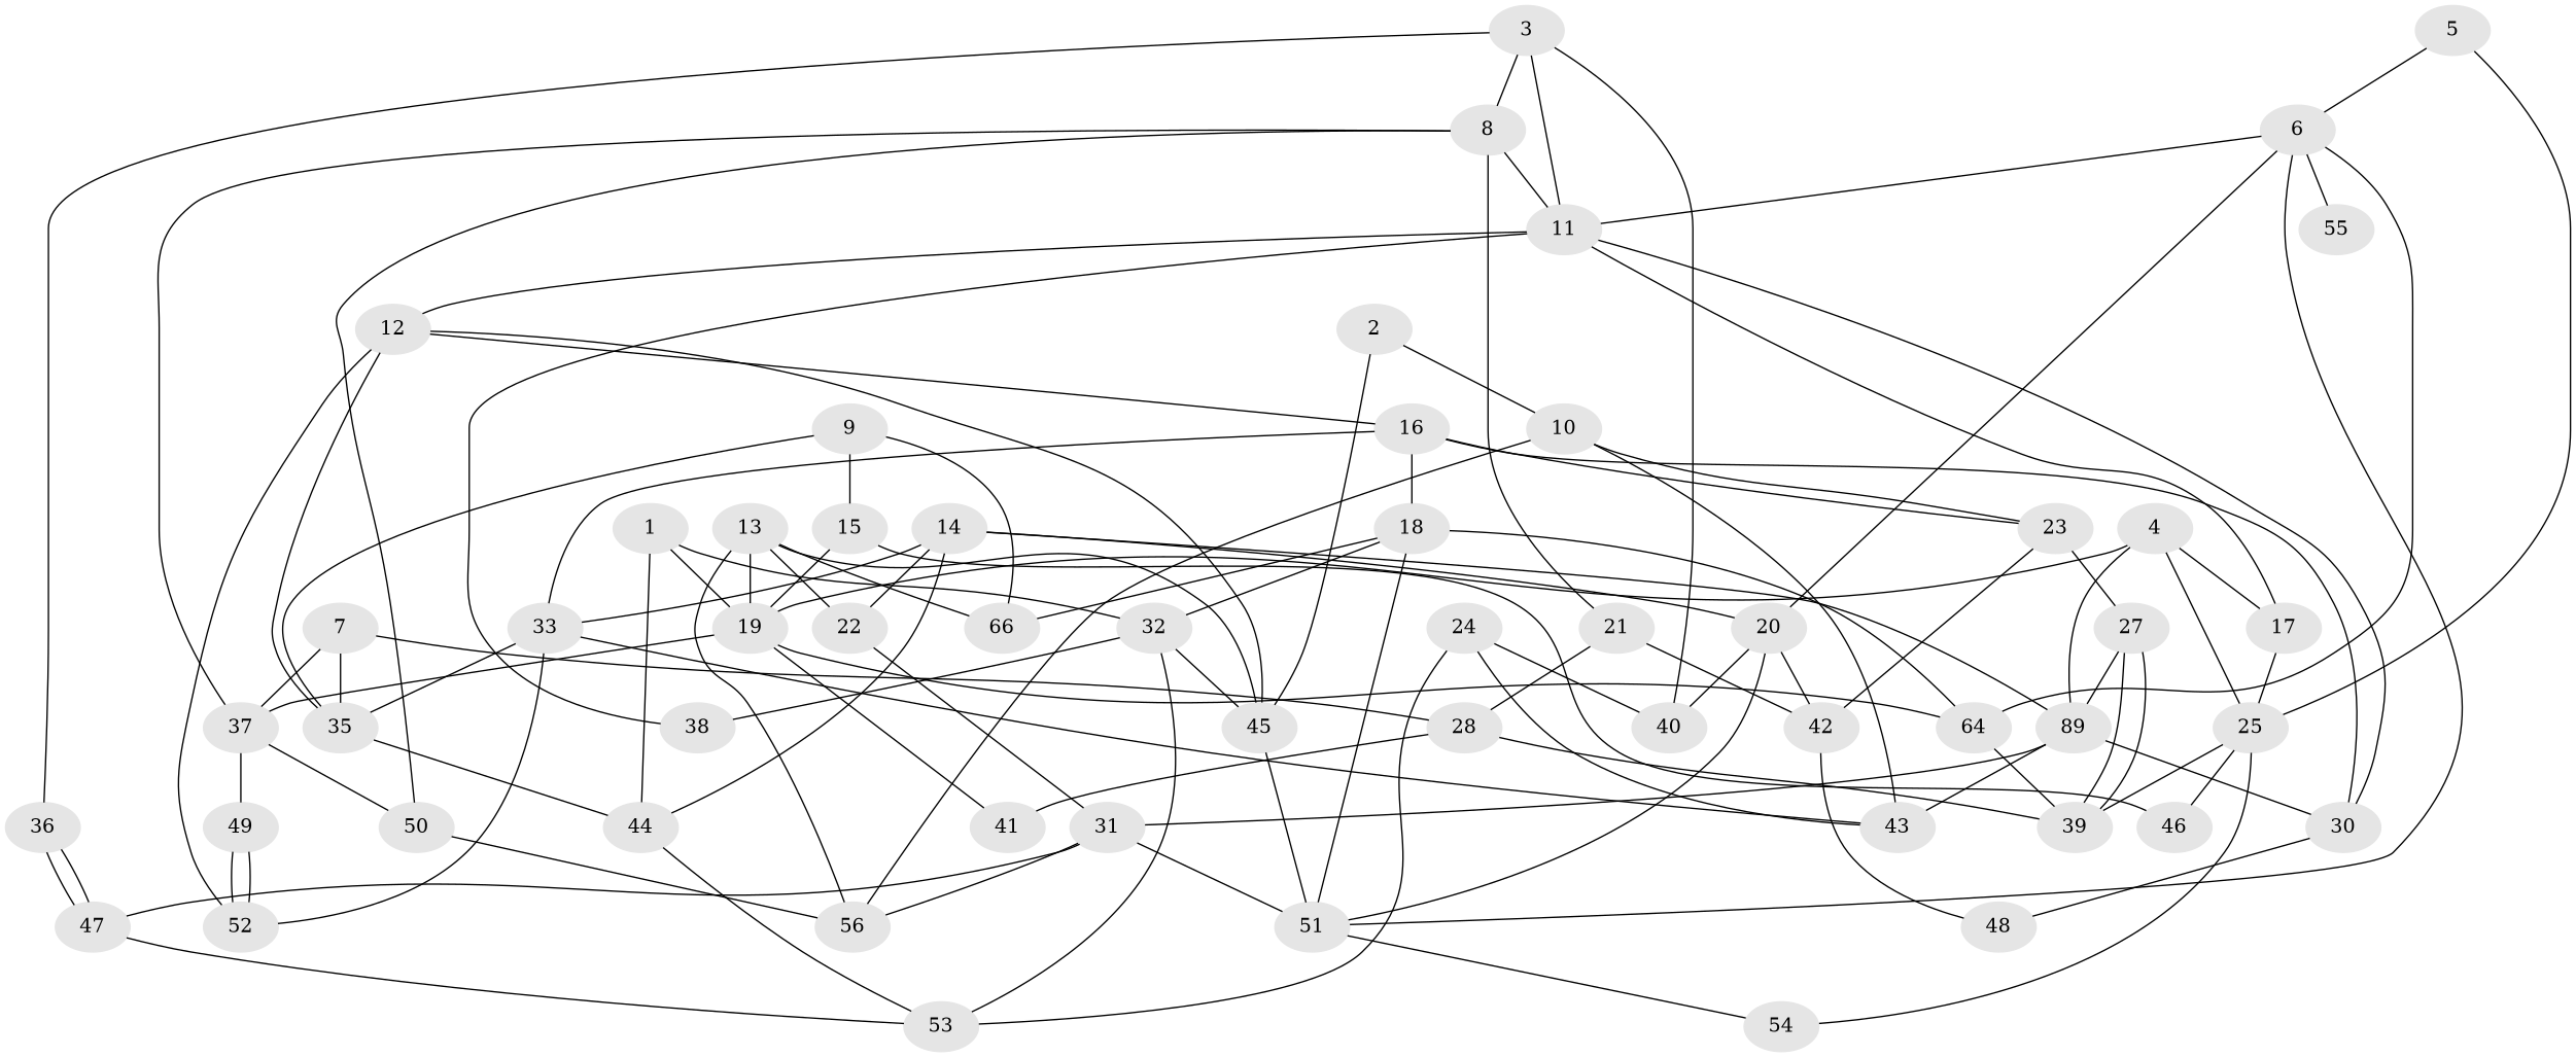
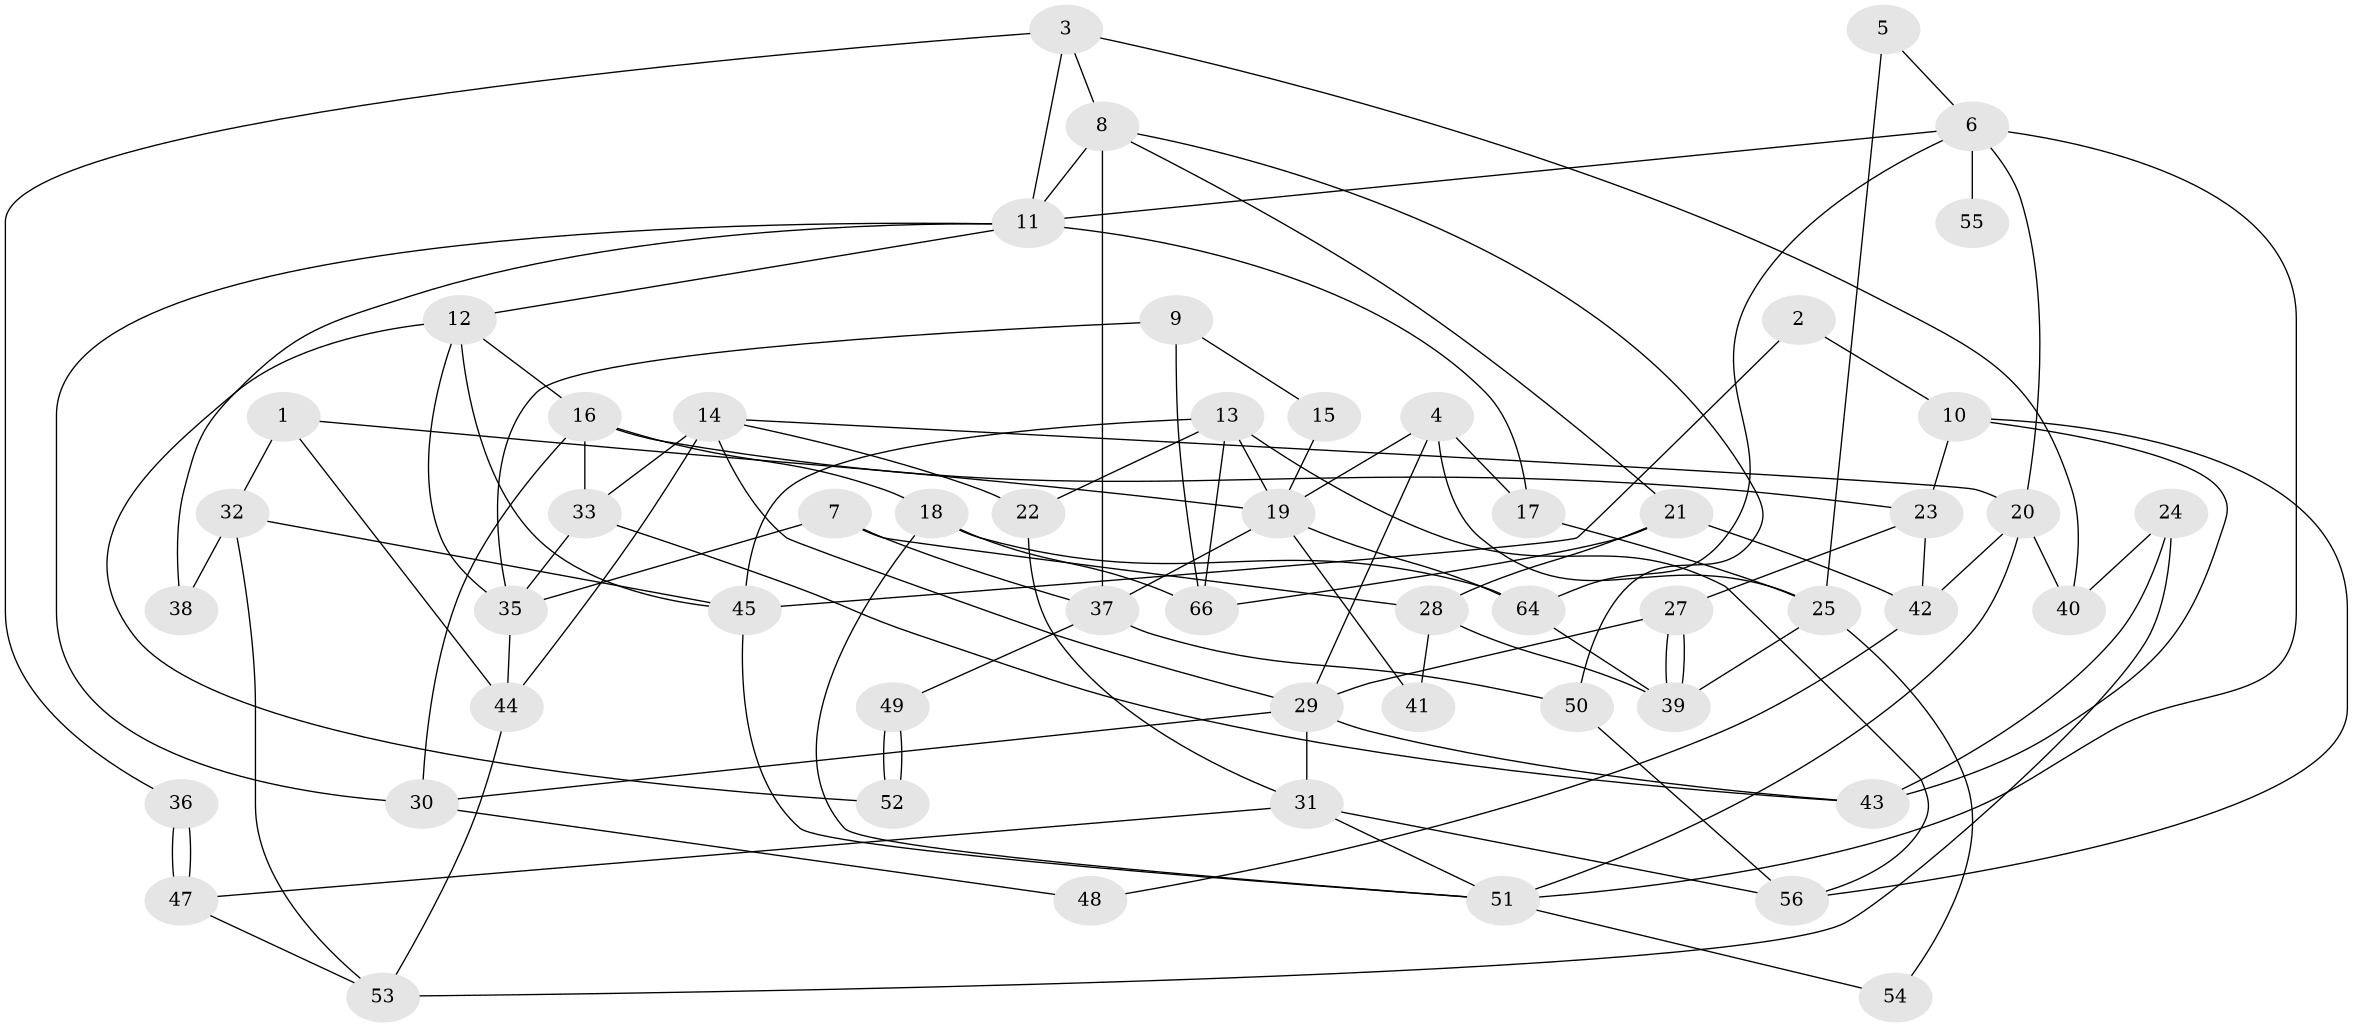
  graph {
    node [color=gray90 style=filled]
    1
    19
    32
    44
    n5 [label=64]
    37
    41
    45
    38
    53
    2
    10
    23
    43
    56
    51
    3
    8
    11
    36
    40
    21
    50
    17
    12
    30
    47
    4
    25
-   29 [label=89]
-   46
+   29
    39
    54
    31
    5
    6
    20
    55
    42
    7
    28
    35
    49
    n44 [label=66]
    9
    15
    27
    16
    52
    48
    33
    18
    13
    22
    14
    24
    1 -- 19
    1 -- 32
    1 -- 44
    19 -- n5
    19 -- 37
    19 -- 41
    32 -- 45
    32 -- 38
    32 -- 53
    44 -- 53
    n5 -- 39
    37 -- 50
    37 -- 49
    45 -- 51
    2 -- 45
    2 -- 10
    10 -- 23
    10 -- 43
    10 -- 56
    23 -- 42
    23 -- 27
    51 -- 54
    3 -- 8
    3 -- 11
    3 -- 36
    3 -- 40
    8 -- 37
    8 -- 11
    8 -- 21
    8 -- 50
    11 -- 38
    11 -- 17
    11 -- 12
    11 -- 30
    36 -- 47
    36 -- 47
    21 -- 42
    21 -- 28
+   21 -- n44
    50 -- 56
    17 -- 25
    12 -- 45
    12 -- 35
    12 -- 16
    12 -- 52
    30 -- 48
    47 -- 53
    4 -- 19
    4 -- 17
    4 -- 25
    4 -- 29
-   25 -- 46
    25 -- 39
    25 -- 54
    29 -- 43
    29 -- 30
    29 -- 31
    31 -- 56
    31 -- 51
    31 -- 47
    5 -- 25
    5 -- 6
    6 -- n5
    6 -- 51
    6 -- 11
    6 -- 20
    6 -- 55
    20 -- 51
    20 -- 40
    20 -- 42
    42 -- 48
    7 -- 37
    7 -- 28
    7 -- 35
    28 -- 41
    28 -- 39
    35 -- 44
    49 -- 52
    49 -- 52
    9 -- 35
    9 -- n44
    9 -- 15
    15 -- 19
-   15 -- 46
    27 -- 29
    27 -- 39
    27 -- 39
    16 -- 23
    16 -- 30
    16 -- 33
    16 -- 18
    33 -- 43
    33 -- 35
-   33 -- 52
-   18 -- 32
    18 -- n5
    18 -- 51
    18 -- n44
    13 -- 19
    13 -- 45
    13 -- 56
    13 -- n44
    13 -- 22
    22 -- 31
    14 -- 44
    14 -- 29
    14 -- 20
    14 -- 33
    14 -- 22
    24 -- 53
    24 -- 43
    24 -- 40
  }
